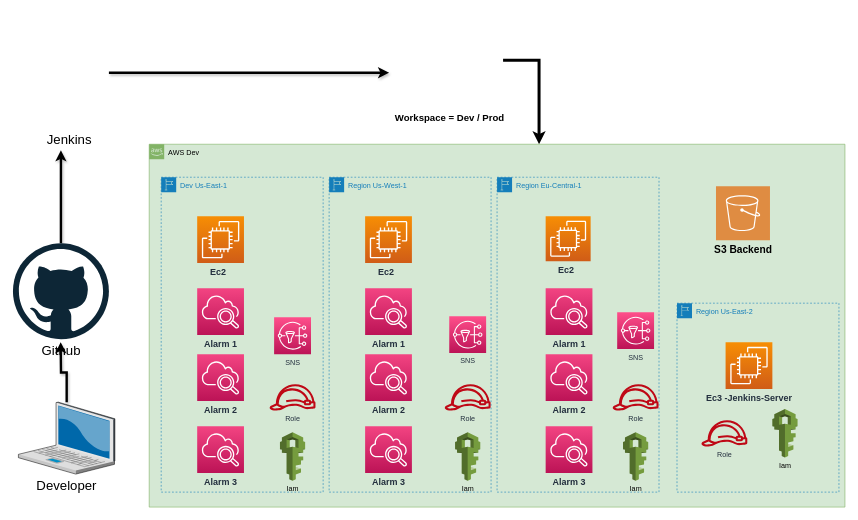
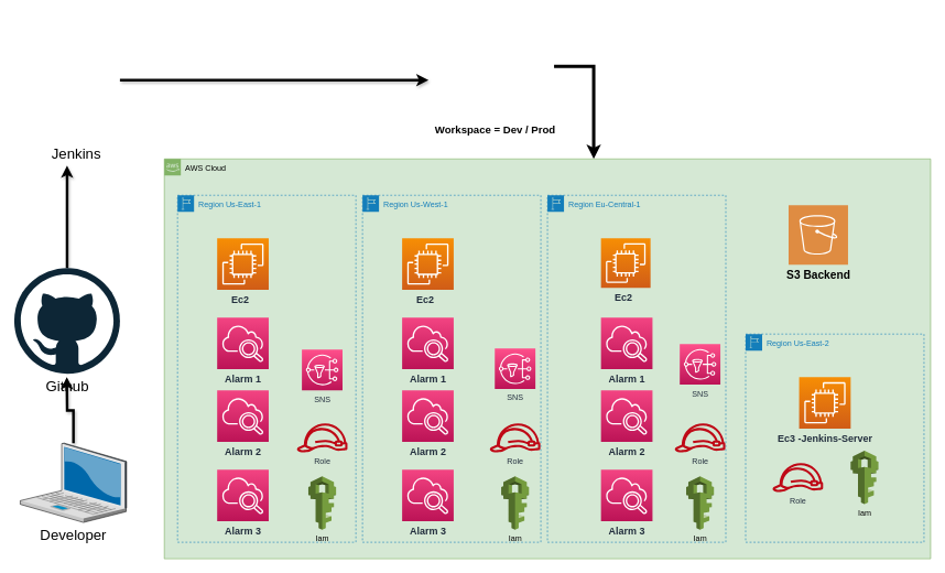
  <mxCell id="0" />
  <mxCell id="1" parent="0" />
  <mxCell id="2" style="edgeStyle=orthogonalEdgeStyle;rounded=0;orthogonalLoop=1;jettySize=auto;html=1;fontSize=20;strokeWidth=4;shadow=1;" parent="1" source="3" edge="1"><mxGeometry relative="1" as="geometry"><mxPoint x="100.35" y="570" as="targetPoint" /></mxGeometry></mxCell>
  <mxCell id="3" value="&lt;font style=&quot;font-size: 22px;&quot;&gt;Developer&lt;/font&gt;" style="verticalLabelPosition=bottom;sketch=0;aspect=fixed;html=1;verticalAlign=top;strokeColor=none;align=center;outlineConnect=0;shape=mxgraph.citrix.laptop_2;" parent="1" vertex="1"><mxGeometry x="29.89" y="670" width="160.92" height="120" as="geometry" /></mxCell>
  <mxCell id="4" style="edgeStyle=orthogonalEdgeStyle;rounded=0;orthogonalLoop=1;jettySize=auto;html=1;strokeWidth=4;shadow=1;" parent="1" source="5" edge="1"><mxGeometry relative="1" as="geometry"><mxPoint x="100.81" y="250" as="targetPoint" /></mxGeometry></mxCell>
  <mxCell id="5" value="Github" style="dashed=0;outlineConnect=0;html=1;align=center;labelPosition=center;verticalLabelPosition=bottom;verticalAlign=top;shape=mxgraph.weblogos.github;fontSize=22;" parent="1" vertex="1"><mxGeometry x="20.81" y="405" width="160" height="160" as="geometry" /></mxCell>
  <mxCell id="6" style="edgeStyle=orthogonalEdgeStyle;rounded=0;orthogonalLoop=1;jettySize=auto;html=1;strokeWidth=4;shadow=1;" parent="1" source="7" edge="1"><mxGeometry relative="1" as="geometry"><mxPoint x="648" y="120.77" as="targetPoint" /></mxGeometry></mxCell>
  <mxCell id="7" value="Jenkins" style="shape=image;verticalLabelPosition=bottom;labelBackgroundColor=default;verticalAlign=top;aspect=fixed;imageAspect=0;image=https://upload.wikimedia.org/wikipedia/commons/thumb/e/e9/Jenkins_logo.svg/1200px-Jenkins_logo.svg.png;fontSize=22;" parent="1" vertex="1"><mxGeometry x="49.19" y="30" width="131.62" height="181.54" as="geometry" /></mxCell>
  <mxCell id="8" style="edgeStyle=orthogonalEdgeStyle;rounded=0;orthogonalLoop=1;jettySize=auto;html=1;fontSize=17;strokeWidth=5;" parent="1" target="10" edge="1"><mxGeometry relative="1" as="geometry"><mxPoint x="838" y="100" as="sourcePoint" /><Array as="points"><mxPoint x="898" y="100" /></Array></mxGeometry></mxCell>
  <mxCell id="9" value="Workspace = Dev / Prod" style="shape=image;verticalLabelPosition=bottom;labelBackgroundColor=default;verticalAlign=top;aspect=fixed;imageAspect=0;image=https://assets-global.website-files.com/5f10ed4c0ebf7221fb5661a5/5f2f44a3fe54f0baba461524_terraform-logo.png;fontSize=16;fontStyle=1" parent="1" vertex="1"><mxGeometry x="668" y="20" width="162.33" height="160" as="geometry" /></mxCell>
- <mxCell id="10" value="AWS Dev" style="points=[[0,0],[0.25,0],[0.5,0],[0.75,0],[1,0],[1,0.25],[1,0.5],[1,0.75],[1,1],[0.75,1],[0.5,1],[0.25,1],[0,1],[0,0.75],[0,0.5],[0,0.25]];outlineConnect=0;html=1;whiteSpace=wrap;fontSize=12;fontStyle=0;container=1;pointerEvents=0;collapsible=0;recursiveResize=0;shape=mxgraph.aws4.group;grIcon=mxgraph.aws4.group_aws_cloud_alt;strokeColor=#82b366;fillColor=#d5e8d4;verticalAlign=top;align=left;spacingLeft=30;dashed=0;" parent="1" vertex="1"><mxGeometry x="248" y="240" width="1160" height="605" as="geometry" /></mxCell>
- <mxCell id="11" value="Dev Us-East-1" style="points=[[0,0],[0.25,0],[0.5,0],[0.75,0],[1,0],[1,0.25],[1,0.5],[1,0.75],[1,1],[0.75,1],[0.5,1],[0.25,1],[0,1],[0,0.75],[0,0.5],[0,0.25]];outlineConnect=0;gradientColor=none;html=1;whiteSpace=wrap;fontSize=12;fontStyle=0;container=1;pointerEvents=0;collapsible=0;recursiveResize=0;shape=mxgraph.aws4.group;grIcon=mxgraph.aws4.group_region;strokeColor=#147EBA;fillColor=none;verticalAlign=top;align=left;spacingLeft=30;fontColor=#147EBA;dashed=1;" parent="10" vertex="1"><mxGeometry x="20" y="55" width="270" height="525" as="geometry" /></mxCell>
+ <mxCell id="10" value="AWS Cloud" style="points=[[0,0],[0.25,0],[0.5,0],[0.75,0],[1,0],[1,0.25],[1,0.5],[1,0.75],[1,1],[0.75,1],[0.5,1],[0.25,1],[0,1],[0,0.75],[0,0.5],[0,0.25]];outlineConnect=0;html=1;whiteSpace=wrap;fontSize=12;fontStyle=0;container=1;pointerEvents=0;collapsible=0;recursiveResize=0;shape=mxgraph.aws4.group;grIcon=mxgraph.aws4.group_aws_cloud_alt;strokeColor=#82b366;fillColor=#d5e8d4;verticalAlign=top;align=left;spacingLeft=30;dashed=0;" parent="1" vertex="1"><mxGeometry x="248" y="240" width="1160" height="605" as="geometry" /></mxCell>
+ <mxCell id="11" value="Region Us-East-1" style="points=[[0,0],[0.25,0],[0.5,0],[0.75,0],[1,0],[1,0.25],[1,0.5],[1,0.75],[1,1],[0.75,1],[0.5,1],[0.25,1],[0,1],[0,0.75],[0,0.5],[0,0.25]];outlineConnect=0;gradientColor=none;html=1;whiteSpace=wrap;fontSize=12;fontStyle=0;container=1;pointerEvents=0;collapsible=0;recursiveResize=0;shape=mxgraph.aws4.group;grIcon=mxgraph.aws4.group_region;strokeColor=#147EBA;fillColor=none;verticalAlign=top;align=left;spacingLeft=30;fontColor=#147EBA;dashed=1;" parent="10" vertex="1"><mxGeometry x="20" y="55" width="270" height="525" as="geometry" /></mxCell>
  <mxCell id="12" value="&lt;b&gt;&lt;font style=&quot;font-size: 15px;&quot;&gt;Ec2&amp;nbsp;&amp;nbsp;&lt;/font&gt;&lt;/b&gt;" style="sketch=0;points=[[0,0,0],[0.25,0,0],[0.5,0,0],[0.75,0,0],[1,0,0],[0,1,0],[0.25,1,0],[0.5,1,0],[0.75,1,0],[1,1,0],[0,0.25,0],[0,0.5,0],[0,0.75,0],[1,0.25,0],[1,0.5,0],[1,0.75,0]];outlineConnect=0;fontColor=#232F3E;gradientColor=#F78E04;gradientDirection=north;fillColor=#D05C17;strokeColor=#ffffff;dashed=0;verticalLabelPosition=bottom;verticalAlign=top;align=center;html=1;fontSize=12;fontStyle=0;aspect=fixed;shape=mxgraph.aws4.resourceIcon;resIcon=mxgraph.aws4.ec2;" parent="11" vertex="1"><mxGeometry x="60" y="65" width="78" height="78" as="geometry" /></mxCell>
  <mxCell id="13" value="Role" style="sketch=0;outlineConnect=0;fontColor=#232F3E;gradientColor=none;fillColor=#BF0816;strokeColor=none;dashed=0;verticalLabelPosition=bottom;verticalAlign=top;align=center;html=1;fontSize=12;fontStyle=0;aspect=fixed;pointerEvents=1;shape=mxgraph.aws4.role;" parent="11" vertex="1"><mxGeometry x="180" y="345" width="78" height="44" as="geometry" /></mxCell>
  <mxCell id="14" value="Iam&lt;br&gt;" style="outlineConnect=0;dashed=0;verticalLabelPosition=bottom;verticalAlign=top;align=center;html=1;shape=mxgraph.aws3.iam;fillColor=#759C3E;gradientColor=none;" parent="11" vertex="1"><mxGeometry x="198" y="425" width="42" height="81" as="geometry" /></mxCell>
  <mxCell id="15" value="&lt;font style=&quot;font-size: 15px;&quot;&gt;&lt;b&gt;Alarm 1&lt;/b&gt;&lt;/font&gt;" style="sketch=0;points=[[0,0,0],[0.25,0,0],[0.5,0,0],[0.75,0,0],[1,0,0],[0,1,0],[0.25,1,0],[0.5,1,0],[0.75,1,0],[1,1,0],[0,0.25,0],[0,0.5,0],[0,0.75,0],[1,0.25,0],[1,0.5,0],[1,0.75,0]];points=[[0,0,0],[0.25,0,0],[0.5,0,0],[0.75,0,0],[1,0,0],[0,1,0],[0.25,1,0],[0.5,1,0],[0.75,1,0],[1,1,0],[0,0.25,0],[0,0.5,0],[0,0.75,0],[1,0.25,0],[1,0.5,0],[1,0.75,0]];outlineConnect=0;fontColor=#232F3E;gradientColor=#F34482;gradientDirection=north;fillColor=#BC1356;strokeColor=#ffffff;dashed=0;verticalLabelPosition=bottom;verticalAlign=top;align=center;html=1;fontSize=12;fontStyle=0;aspect=fixed;shape=mxgraph.aws4.resourceIcon;resIcon=mxgraph.aws4.cloudwatch_2;" parent="11" vertex="1"><mxGeometry x="60" y="185" width="78" height="78" as="geometry" /></mxCell>
  <mxCell id="16" value="&lt;b style=&quot;border-color: var(--border-color); font-size: 15px;&quot;&gt;Alarm 2&lt;/b&gt;" style="sketch=0;points=[[0,0,0],[0.25,0,0],[0.5,0,0],[0.75,0,0],[1,0,0],[0,1,0],[0.25,1,0],[0.5,1,0],[0.75,1,0],[1,1,0],[0,0.25,0],[0,0.5,0],[0,0.75,0],[1,0.25,0],[1,0.5,0],[1,0.75,0]];points=[[0,0,0],[0.25,0,0],[0.5,0,0],[0.75,0,0],[1,0,0],[0,1,0],[0.25,1,0],[0.5,1,0],[0.75,1,0],[1,1,0],[0,0.25,0],[0,0.5,0],[0,0.75,0],[1,0.25,0],[1,0.5,0],[1,0.75,0]];outlineConnect=0;fontColor=#232F3E;gradientColor=#F34482;gradientDirection=north;fillColor=#BC1356;strokeColor=#ffffff;dashed=0;verticalLabelPosition=bottom;verticalAlign=top;align=center;html=1;fontSize=12;fontStyle=0;aspect=fixed;shape=mxgraph.aws4.resourceIcon;resIcon=mxgraph.aws4.cloudwatch_2;" parent="11" vertex="1"><mxGeometry x="60" y="295" width="78" height="78" as="geometry" /></mxCell>
  <mxCell id="17" value="&lt;b style=&quot;border-color: var(--border-color); font-size: 15px;&quot;&gt;Alarm 3&lt;/b&gt;" style="sketch=0;points=[[0,0,0],[0.25,0,0],[0.5,0,0],[0.75,0,0],[1,0,0],[0,1,0],[0.25,1,0],[0.5,1,0],[0.75,1,0],[1,1,0],[0,0.25,0],[0,0.5,0],[0,0.75,0],[1,0.25,0],[1,0.5,0],[1,0.75,0]];points=[[0,0,0],[0.25,0,0],[0.5,0,0],[0.75,0,0],[1,0,0],[0,1,0],[0.25,1,0],[0.5,1,0],[0.75,1,0],[1,1,0],[0,0.25,0],[0,0.5,0],[0,0.75,0],[1,0.25,0],[1,0.5,0],[1,0.75,0]];outlineConnect=0;fontColor=#232F3E;gradientColor=#F34482;gradientDirection=north;fillColor=#BC1356;strokeColor=#ffffff;dashed=0;verticalLabelPosition=bottom;verticalAlign=top;align=center;html=1;fontSize=12;fontStyle=0;aspect=fixed;shape=mxgraph.aws4.resourceIcon;resIcon=mxgraph.aws4.cloudwatch_2;" parent="11" vertex="1"><mxGeometry x="60" y="415" width="78" height="78" as="geometry" /></mxCell>
  <mxCell id="18" value="SNS" style="sketch=0;points=[[0,0,0],[0.25,0,0],[0.5,0,0],[0.75,0,0],[1,0,0],[0,1,0],[0.25,1,0],[0.5,1,0],[0.75,1,0],[1,1,0],[0,0.25,0],[0,0.5,0],[0,0.75,0],[1,0.25,0],[1,0.5,0],[1,0.75,0]];outlineConnect=0;fontColor=#232F3E;gradientColor=#FF4F8B;gradientDirection=north;fillColor=#BC1356;strokeColor=#ffffff;dashed=0;verticalLabelPosition=bottom;verticalAlign=top;align=center;html=1;fontSize=12;fontStyle=0;aspect=fixed;shape=mxgraph.aws4.resourceIcon;resIcon=mxgraph.aws4.sns;" parent="11" vertex="1"><mxGeometry x="188.25" y="233.5" width="61.5" height="61.5" as="geometry" /></mxCell>
  <mxCell id="19" value="Region Us-West-1" style="points=[[0,0],[0.25,0],[0.5,0],[0.75,0],[1,0],[1,0.25],[1,0.5],[1,0.75],[1,1],[0.75,1],[0.5,1],[0.25,1],[0,1],[0,0.75],[0,0.5],[0,0.25]];outlineConnect=0;gradientColor=none;html=1;whiteSpace=wrap;fontSize=12;fontStyle=0;container=1;pointerEvents=0;collapsible=0;recursiveResize=0;shape=mxgraph.aws4.group;grIcon=mxgraph.aws4.group_region;strokeColor=#147EBA;fillColor=none;verticalAlign=top;align=left;spacingLeft=30;fontColor=#147EBA;dashed=1;" parent="10" vertex="1"><mxGeometry x="300" y="55" width="270" height="525" as="geometry" /></mxCell>
  <mxCell id="20" value="&lt;b style=&quot;border-color: var(--border-color);&quot;&gt;&lt;font style=&quot;border-color: var(--border-color); font-size: 15px;&quot;&gt;Ec2&amp;nbsp;&amp;nbsp;&lt;/font&gt;&lt;/b&gt;" style="sketch=0;points=[[0,0,0],[0.25,0,0],[0.5,0,0],[0.75,0,0],[1,0,0],[0,1,0],[0.25,1,0],[0.5,1,0],[0.75,1,0],[1,1,0],[0,0.25,0],[0,0.5,0],[0,0.75,0],[1,0.25,0],[1,0.5,0],[1,0.75,0]];outlineConnect=0;fontColor=#232F3E;gradientColor=#F78E04;gradientDirection=north;fillColor=#D05C17;strokeColor=#ffffff;dashed=0;verticalLabelPosition=bottom;verticalAlign=top;align=center;html=1;fontSize=12;fontStyle=0;aspect=fixed;shape=mxgraph.aws4.resourceIcon;resIcon=mxgraph.aws4.ec2;" parent="19" vertex="1"><mxGeometry x="60" y="65" width="78" height="78" as="geometry" /></mxCell>
  <mxCell id="21" value="Role" style="sketch=0;outlineConnect=0;fontColor=#232F3E;gradientColor=none;fillColor=#BF0816;strokeColor=none;dashed=0;verticalLabelPosition=bottom;verticalAlign=top;align=center;html=1;fontSize=12;fontStyle=0;aspect=fixed;pointerEvents=1;shape=mxgraph.aws4.role;" parent="19" vertex="1"><mxGeometry x="192" y="345" width="78" height="44" as="geometry" /></mxCell>
  <mxCell id="22" value="Iam&lt;br&gt;" style="outlineConnect=0;dashed=0;verticalLabelPosition=bottom;verticalAlign=top;align=center;html=1;shape=mxgraph.aws3.iam;fillColor=#759C3E;gradientColor=none;" parent="19" vertex="1"><mxGeometry x="210" y="425" width="42" height="81" as="geometry" /></mxCell>
  <mxCell id="23" value="&lt;font style=&quot;font-size: 15px;&quot;&gt;&lt;b&gt;Alarm 1&lt;/b&gt;&lt;/font&gt;" style="sketch=0;points=[[0,0,0],[0.25,0,0],[0.5,0,0],[0.75,0,0],[1,0,0],[0,1,0],[0.25,1,0],[0.5,1,0],[0.75,1,0],[1,1,0],[0,0.25,0],[0,0.5,0],[0,0.75,0],[1,0.25,0],[1,0.5,0],[1,0.75,0]];points=[[0,0,0],[0.25,0,0],[0.5,0,0],[0.75,0,0],[1,0,0],[0,1,0],[0.25,1,0],[0.5,1,0],[0.75,1,0],[1,1,0],[0,0.25,0],[0,0.5,0],[0,0.75,0],[1,0.25,0],[1,0.5,0],[1,0.75,0]];outlineConnect=0;fontColor=#232F3E;gradientColor=#F34482;gradientDirection=north;fillColor=#BC1356;strokeColor=#ffffff;dashed=0;verticalLabelPosition=bottom;verticalAlign=top;align=center;html=1;fontSize=12;fontStyle=0;aspect=fixed;shape=mxgraph.aws4.resourceIcon;resIcon=mxgraph.aws4.cloudwatch_2;" parent="19" vertex="1"><mxGeometry x="60" y="185" width="78" height="78" as="geometry" /></mxCell>
  <mxCell id="24" value="&lt;b style=&quot;border-color: var(--border-color); font-size: 15px;&quot;&gt;Alarm 2&lt;/b&gt;" style="sketch=0;points=[[0,0,0],[0.25,0,0],[0.5,0,0],[0.75,0,0],[1,0,0],[0,1,0],[0.25,1,0],[0.5,1,0],[0.75,1,0],[1,1,0],[0,0.25,0],[0,0.5,0],[0,0.75,0],[1,0.25,0],[1,0.5,0],[1,0.75,0]];points=[[0,0,0],[0.25,0,0],[0.5,0,0],[0.75,0,0],[1,0,0],[0,1,0],[0.25,1,0],[0.5,1,0],[0.75,1,0],[1,1,0],[0,0.25,0],[0,0.5,0],[0,0.75,0],[1,0.25,0],[1,0.5,0],[1,0.75,0]];outlineConnect=0;fontColor=#232F3E;gradientColor=#F34482;gradientDirection=north;fillColor=#BC1356;strokeColor=#ffffff;dashed=0;verticalLabelPosition=bottom;verticalAlign=top;align=center;html=1;fontSize=12;fontStyle=0;aspect=fixed;shape=mxgraph.aws4.resourceIcon;resIcon=mxgraph.aws4.cloudwatch_2;" parent="19" vertex="1"><mxGeometry x="60" y="295" width="78" height="78" as="geometry" /></mxCell>
  <mxCell id="25" value="&lt;b style=&quot;border-color: var(--border-color); font-size: 15px;&quot;&gt;Alarm 3&lt;/b&gt;" style="sketch=0;points=[[0,0,0],[0.25,0,0],[0.5,0,0],[0.75,0,0],[1,0,0],[0,1,0],[0.25,1,0],[0.5,1,0],[0.75,1,0],[1,1,0],[0,0.25,0],[0,0.5,0],[0,0.75,0],[1,0.25,0],[1,0.5,0],[1,0.75,0]];points=[[0,0,0],[0.25,0,0],[0.5,0,0],[0.75,0,0],[1,0,0],[0,1,0],[0.25,1,0],[0.5,1,0],[0.75,1,0],[1,1,0],[0,0.25,0],[0,0.5,0],[0,0.75,0],[1,0.25,0],[1,0.5,0],[1,0.75,0]];outlineConnect=0;fontColor=#232F3E;gradientColor=#F34482;gradientDirection=north;fillColor=#BC1356;strokeColor=#ffffff;dashed=0;verticalLabelPosition=bottom;verticalAlign=top;align=center;html=1;fontSize=12;fontStyle=0;aspect=fixed;shape=mxgraph.aws4.resourceIcon;resIcon=mxgraph.aws4.cloudwatch_2;" parent="19" vertex="1"><mxGeometry x="60" y="415" width="78" height="78" as="geometry" /></mxCell>
  <mxCell id="26" value="SNS" style="sketch=0;points=[[0,0,0],[0.25,0,0],[0.5,0,0],[0.75,0,0],[1,0,0],[0,1,0],[0.25,1,0],[0.5,1,0],[0.75,1,0],[1,1,0],[0,0.25,0],[0,0.5,0],[0,0.75,0],[1,0.25,0],[1,0.5,0],[1,0.75,0]];outlineConnect=0;fontColor=#232F3E;gradientColor=#FF4F8B;gradientDirection=north;fillColor=#BC1356;strokeColor=#ffffff;dashed=0;verticalLabelPosition=bottom;verticalAlign=top;align=center;html=1;fontSize=12;fontStyle=0;aspect=fixed;shape=mxgraph.aws4.resourceIcon;resIcon=mxgraph.aws4.sns;" parent="19" vertex="1"><mxGeometry x="200.25" y="231.75" width="61.5" height="61.5" as="geometry" /></mxCell>
  <mxCell id="27" value="Region Eu-Central-1" style="points=[[0,0],[0.25,0],[0.5,0],[0.75,0],[1,0],[1,0.25],[1,0.5],[1,0.75],[1,1],[0.75,1],[0.5,1],[0.25,1],[0,1],[0,0.75],[0,0.5],[0,0.25]];outlineConnect=0;gradientColor=none;html=1;whiteSpace=wrap;fontSize=12;fontStyle=0;container=1;pointerEvents=0;collapsible=0;recursiveResize=0;shape=mxgraph.aws4.group;grIcon=mxgraph.aws4.group_region;strokeColor=#147EBA;fillColor=none;verticalAlign=top;align=left;spacingLeft=30;fontColor=#147EBA;dashed=1;" parent="10" vertex="1"><mxGeometry x="580" y="55" width="270" height="525" as="geometry" /></mxCell>
  <mxCell id="28" value="&lt;b style=&quot;border-color: var(--border-color);&quot;&gt;&lt;font style=&quot;border-color: var(--border-color); font-size: 15px;&quot;&gt;Ec2&amp;nbsp;&amp;nbsp;&lt;/font&gt;&lt;/b&gt;" style="sketch=0;points=[[0,0,0],[0.25,0,0],[0.5,0,0],[0.75,0,0],[1,0,0],[0,1,0],[0.25,1,0],[0.5,1,0],[0.75,1,0],[1,1,0],[0,0.25,0],[0,0.5,0],[0,0.75,0],[1,0.25,0],[1,0.5,0],[1,0.75,0]];outlineConnect=0;fontColor=#232F3E;gradientColor=#F78E04;gradientDirection=north;fillColor=#D05C17;strokeColor=#ffffff;dashed=0;verticalLabelPosition=bottom;verticalAlign=top;align=center;html=1;fontSize=12;fontStyle=0;aspect=fixed;shape=mxgraph.aws4.resourceIcon;resIcon=mxgraph.aws4.ec2;" parent="27" vertex="1"><mxGeometry x="81" y="65" width="75" height="75" as="geometry" /></mxCell>
  <mxCell id="29" value="Role" style="sketch=0;outlineConnect=0;fontColor=#232F3E;gradientColor=none;fillColor=#BF0816;strokeColor=none;dashed=0;verticalLabelPosition=bottom;verticalAlign=top;align=center;html=1;fontSize=12;fontStyle=0;aspect=fixed;pointerEvents=1;shape=mxgraph.aws4.role;" parent="27" vertex="1"><mxGeometry x="192" y="345" width="78" height="44" as="geometry" /></mxCell>
  <mxCell id="30" value="Iam&lt;br&gt;" style="outlineConnect=0;dashed=0;verticalLabelPosition=bottom;verticalAlign=top;align=center;html=1;shape=mxgraph.aws3.iam;fillColor=#759C3E;gradientColor=none;" parent="27" vertex="1"><mxGeometry x="210" y="425" width="42" height="81" as="geometry" /></mxCell>
  <mxCell id="31" value="&lt;font style=&quot;font-size: 15px;&quot;&gt;&lt;b&gt;Alarm 1&lt;/b&gt;&lt;/font&gt;" style="sketch=0;points=[[0,0,0],[0.25,0,0],[0.5,0,0],[0.75,0,0],[1,0,0],[0,1,0],[0.25,1,0],[0.5,1,0],[0.75,1,0],[1,1,0],[0,0.25,0],[0,0.5,0],[0,0.75,0],[1,0.25,0],[1,0.5,0],[1,0.75,0]];points=[[0,0,0],[0.25,0,0],[0.5,0,0],[0.75,0,0],[1,0,0],[0,1,0],[0.25,1,0],[0.5,1,0],[0.75,1,0],[1,1,0],[0,0.25,0],[0,0.5,0],[0,0.75,0],[1,0.25,0],[1,0.5,0],[1,0.75,0]];outlineConnect=0;fontColor=#232F3E;gradientColor=#F34482;gradientDirection=north;fillColor=#BC1356;strokeColor=#ffffff;dashed=0;verticalLabelPosition=bottom;verticalAlign=top;align=center;html=1;fontSize=12;fontStyle=0;aspect=fixed;shape=mxgraph.aws4.resourceIcon;resIcon=mxgraph.aws4.cloudwatch_2;" parent="27" vertex="1"><mxGeometry x="81" y="185" width="78" height="78" as="geometry" /></mxCell>
  <mxCell id="32" value="&lt;b style=&quot;border-color: var(--border-color); font-size: 15px;&quot;&gt;Alarm 2&lt;/b&gt;" style="sketch=0;points=[[0,0,0],[0.25,0,0],[0.5,0,0],[0.75,0,0],[1,0,0],[0,1,0],[0.25,1,0],[0.5,1,0],[0.75,1,0],[1,1,0],[0,0.25,0],[0,0.5,0],[0,0.75,0],[1,0.25,0],[1,0.5,0],[1,0.75,0]];points=[[0,0,0],[0.25,0,0],[0.5,0,0],[0.75,0,0],[1,0,0],[0,1,0],[0.25,1,0],[0.5,1,0],[0.75,1,0],[1,1,0],[0,0.25,0],[0,0.5,0],[0,0.75,0],[1,0.25,0],[1,0.5,0],[1,0.75,0]];outlineConnect=0;fontColor=#232F3E;gradientColor=#F34482;gradientDirection=north;fillColor=#BC1356;strokeColor=#ffffff;dashed=0;verticalLabelPosition=bottom;verticalAlign=top;align=center;html=1;fontSize=12;fontStyle=0;aspect=fixed;shape=mxgraph.aws4.resourceIcon;resIcon=mxgraph.aws4.cloudwatch_2;" parent="27" vertex="1"><mxGeometry x="81" y="295" width="78" height="78" as="geometry" /></mxCell>
  <mxCell id="33" value="&lt;b style=&quot;border-color: var(--border-color); font-size: 15px;&quot;&gt;Alarm 3&lt;/b&gt;" style="sketch=0;points=[[0,0,0],[0.25,0,0],[0.5,0,0],[0.75,0,0],[1,0,0],[0,1,0],[0.25,1,0],[0.5,1,0],[0.75,1,0],[1,1,0],[0,0.25,0],[0,0.5,0],[0,0.75,0],[1,0.25,0],[1,0.5,0],[1,0.75,0]];points=[[0,0,0],[0.25,0,0],[0.5,0,0],[0.75,0,0],[1,0,0],[0,1,0],[0.25,1,0],[0.5,1,0],[0.75,1,0],[1,1,0],[0,0.25,0],[0,0.5,0],[0,0.75,0],[1,0.25,0],[1,0.5,0],[1,0.75,0]];outlineConnect=0;fontColor=#232F3E;gradientColor=#F34482;gradientDirection=north;fillColor=#BC1356;strokeColor=#ffffff;dashed=0;verticalLabelPosition=bottom;verticalAlign=top;align=center;html=1;fontSize=12;fontStyle=0;aspect=fixed;shape=mxgraph.aws4.resourceIcon;resIcon=mxgraph.aws4.cloudwatch_2;" parent="27" vertex="1"><mxGeometry x="81" y="415" width="78" height="78" as="geometry" /></mxCell>
  <mxCell id="34" value="SNS" style="sketch=0;points=[[0,0,0],[0.25,0,0],[0.5,0,0],[0.75,0,0],[1,0,0],[0,1,0],[0.25,1,0],[0.5,1,0],[0.75,1,0],[1,1,0],[0,0.25,0],[0,0.5,0],[0,0.75,0],[1,0.25,0],[1,0.5,0],[1,0.75,0]];outlineConnect=0;fontColor=#232F3E;gradientColor=#FF4F8B;gradientDirection=north;fillColor=#BC1356;strokeColor=#ffffff;dashed=0;verticalLabelPosition=bottom;verticalAlign=top;align=center;html=1;fontSize=12;fontStyle=0;aspect=fixed;shape=mxgraph.aws4.resourceIcon;resIcon=mxgraph.aws4.sns;" parent="27" vertex="1"><mxGeometry x="200.25" y="225" width="61.5" height="61.5" as="geometry" /></mxCell>
  <mxCell id="35" value="Region Us-East-2" style="points=[[0,0],[0.25,0],[0.5,0],[0.75,0],[1,0],[1,0.25],[1,0.5],[1,0.75],[1,1],[0.75,1],[0.5,1],[0.25,1],[0,1],[0,0.75],[0,0.5],[0,0.25]];outlineConnect=0;gradientColor=none;html=1;whiteSpace=wrap;fontSize=12;fontStyle=0;container=1;pointerEvents=0;collapsible=0;recursiveResize=0;shape=mxgraph.aws4.group;grIcon=mxgraph.aws4.group_region;strokeColor=#147EBA;fillColor=none;verticalAlign=top;align=left;spacingLeft=30;fontColor=#147EBA;dashed=1;" parent="10" vertex="1"><mxGeometry x="880" y="265" width="270" height="315" as="geometry" /></mxCell>
  <mxCell id="36" value="&lt;b&gt;&lt;font style=&quot;font-size: 15px;&quot;&gt;Ec3 -Jenkins-Server&lt;/font&gt;&lt;/b&gt;" style="sketch=0;points=[[0,0,0],[0.25,0,0],[0.5,0,0],[0.75,0,0],[1,0,0],[0,1,0],[0.25,1,0],[0.5,1,0],[0.75,1,0],[1,1,0],[0,0.25,0],[0,0.5,0],[0,0.75,0],[1,0.25,0],[1,0.5,0],[1,0.75,0]];outlineConnect=0;fontColor=#232F3E;gradientColor=#F78E04;gradientDirection=north;fillColor=#D05C17;strokeColor=#ffffff;dashed=0;verticalLabelPosition=bottom;verticalAlign=top;align=center;html=1;fontSize=12;fontStyle=0;aspect=fixed;shape=mxgraph.aws4.resourceIcon;resIcon=mxgraph.aws4.ec2;" parent="35" vertex="1"><mxGeometry x="81" y="65" width="78" height="78" as="geometry" /></mxCell>
  <mxCell id="37" value="Role" style="sketch=0;outlineConnect=0;fontColor=#232F3E;gradientColor=none;fillColor=#BF0816;strokeColor=none;dashed=0;verticalLabelPosition=bottom;verticalAlign=top;align=center;html=1;fontSize=12;fontStyle=0;aspect=fixed;pointerEvents=1;shape=mxgraph.aws4.role;" parent="35" vertex="1"><mxGeometry x="40" y="195" width="78" height="44" as="geometry" /></mxCell>
  <mxCell id="38" value="Iam&lt;br&gt;" style="outlineConnect=0;dashed=0;verticalLabelPosition=bottom;verticalAlign=top;align=center;html=1;shape=mxgraph.aws3.iam;fillColor=#759C3E;gradientColor=none;" parent="35" vertex="1"><mxGeometry x="159" y="176.5" width="42" height="81" as="geometry" /></mxCell>
  <mxCell id="39" style="edgeStyle=orthogonalEdgeStyle;rounded=0;orthogonalLoop=1;jettySize=auto;html=1;exitX=0.5;exitY=1;exitDx=0;exitDy=0;" parent="10" source="35" target="35" edge="1"><mxGeometry relative="1" as="geometry" /></mxCell>
  <mxCell id="40" value="&lt;font style=&quot;font-size: 17px;&quot;&gt;&lt;b&gt;S3 Backend&lt;/b&gt;&lt;/font&gt;" style="sketch=0;pointerEvents=1;shadow=0;dashed=0;html=1;strokeColor=none;fillColor=#DF8C42;labelPosition=center;verticalLabelPosition=bottom;verticalAlign=top;align=center;outlineConnect=0;shape=mxgraph.veeam2.aws_s3;strokeWidth=6;" parent="10" vertex="1"><mxGeometry x="945" y="70" width="90" height="90" as="geometry" /></mxCell>
